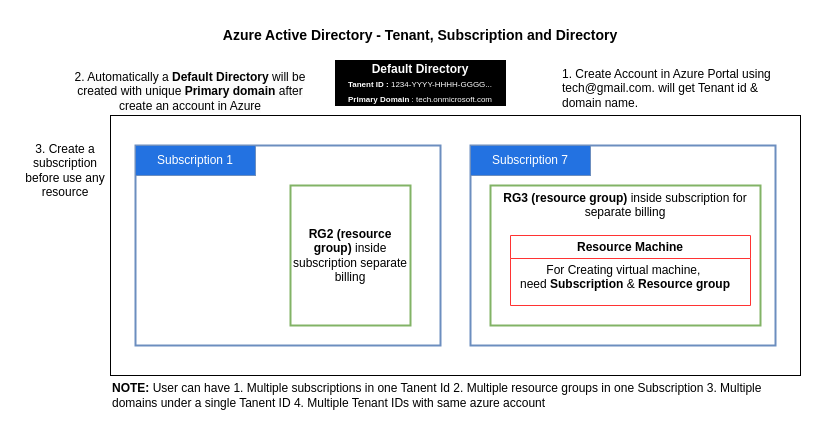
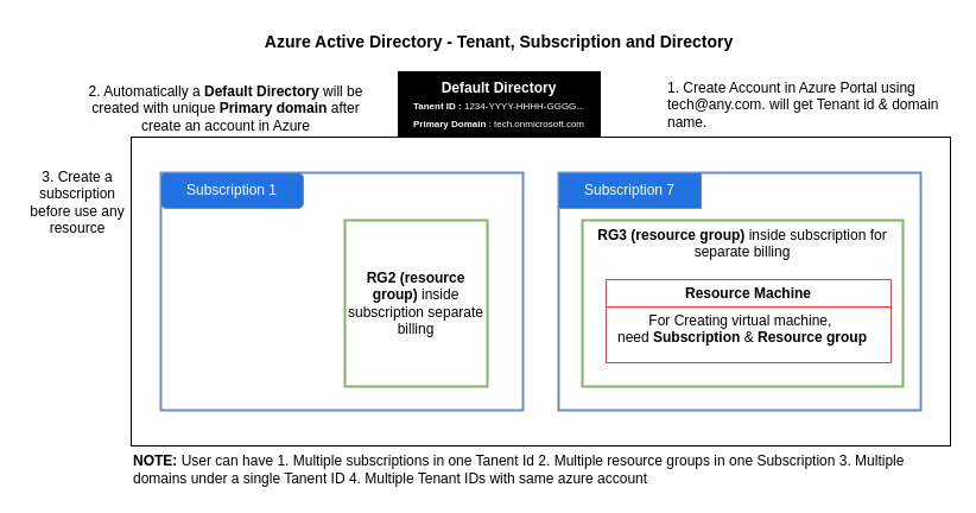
  <mxCell id="0" />
  <mxCell id="1" parent="0" />
- <mxCell id="2" value="&lt;div style=&quot;&quot;&gt;&lt;span style=&quot;background-color: transparent; color: light-dark(rgb(0, 0, 0), rgb(255, 255, 255));&quot;&gt;1. Create Account in Azure Portal&amp;nbsp;&lt;/span&gt;&lt;span style=&quot;background-color: transparent; color: light-dark(rgb(0, 0, 0), rgb(255, 255, 255));&quot;&gt;using tech@gmail.com. will get Tenant id &amp;amp; domain name.&lt;/span&gt;&lt;/div&gt;" style="text;html=1;align=left;verticalAlign=middle;whiteSpace=wrap;rounded=0;" parent="1" vertex="1"><mxGeometry x="560" y="63" width="240" height="50" as="geometry" /></mxCell>
+ <mxCell id="2" value="&lt;div style=&quot;&quot;&gt;&lt;span style=&quot;background-color: transparent; color: light-dark(rgb(0, 0, 0), rgb(255, 255, 255));&quot;&gt;1. Create Account in Azure Portal&amp;nbsp;&lt;/span&gt;&lt;span style=&quot;background-color: transparent; color: light-dark(rgb(0, 0, 0), rgb(255, 255, 255));&quot;&gt;using tech@any.com. will get Tenant id &amp;amp; domain name.&lt;/span&gt;&lt;/div&gt;" style="text;html=1;align=left;verticalAlign=middle;whiteSpace=wrap;rounded=0;" parent="1" vertex="1"><mxGeometry x="560" y="63" width="240" height="50" as="geometry" /></mxCell>
  <mxCell id="3" value="&lt;span style=&quot;color: rgb(0, 0, 0); font-family: Helvetica; font-size: 12px; font-style: normal; font-variant-ligatures: normal; font-variant-caps: normal; font-weight: 400; letter-spacing: normal; orphans: 2; text-indent: 0px; text-transform: none; widows: 2; word-spacing: 0px; -webkit-text-stroke-width: 0px; white-space: normal; background-color: rgb(251, 251, 251); text-decoration-thickness: initial; text-decoration-style: initial; text-decoration-color: initial; float: none; display: inline !important;&quot;&gt;2. Automatically a&lt;span&gt;&amp;nbsp;&lt;/span&gt;&lt;/span&gt;&lt;b style=&quot;forced-color-adjust: none; color: rgb(0, 0, 0); font-family: Helvetica; font-size: 12px; font-style: normal; font-variant-ligatures: normal; font-variant-caps: normal; letter-spacing: normal; orphans: 2; text-indent: 0px; text-transform: none; widows: 2; word-spacing: 0px; -webkit-text-stroke-width: 0px; white-space: normal; background-color: rgb(251, 251, 251); text-decoration-thickness: initial; text-decoration-style: initial; text-decoration-color: initial;&quot;&gt;Default Directory&lt;/b&gt;&lt;span style=&quot;color: rgb(0, 0, 0); font-family: Helvetica; font-size: 12px; font-style: normal; font-variant-ligatures: normal; font-variant-caps: normal; font-weight: 400; letter-spacing: normal; orphans: 2; text-indent: 0px; text-transform: none; widows: 2; word-spacing: 0px; -webkit-text-stroke-width: 0px; white-space: normal; background-color: rgb(251, 251, 251); text-decoration-thickness: initial; text-decoration-style: initial; text-decoration-color: initial; float: none; display: inline !important;&quot;&gt;&lt;span&gt;&amp;nbsp;&lt;/span&gt;will be created with unique&amp;nbsp;&lt;b style=&quot;color: rgb(0, 0, 0); background-color: rgb(251, 251, 251);&quot;&gt;Primary domain&lt;/b&gt;&amp;nbsp;after create an account in Azure&lt;/span&gt;" style="text;whiteSpace=wrap;html=1;align=center;" parent="1" vertex="1"><mxGeometry x="60" y="63" width="260" height="40" as="geometry" /></mxCell>
  <mxCell id="4" value="" style="rounded=0;whiteSpace=wrap;html=1;fillColor=none;strokeWidth=1;" parent="1" vertex="1"><mxGeometry x="110" y="115" width="690" height="260" as="geometry" /></mxCell>
- <mxCell id="5" value="&lt;b&gt;&lt;font style=&quot;color: rgb(255, 255, 255);&quot;&gt;Default Directory&lt;/font&gt;&lt;/b&gt;&lt;div&gt;&lt;font style=&quot;color: rgb(255, 255, 255);&quot;&gt;&lt;font style=&quot;font-size: 8px;&quot;&gt;&lt;b&gt;Tanent ID :&amp;nbsp;&lt;/b&gt;&lt;/font&gt;&lt;span style=&quot;background-color: transparent; font-family: var(--ff-mono); font-style: inherit; font-variant-ligatures: inherit; font-variant-caps: inherit; font-weight: inherit; white-space: inherit; text-align: left;&quot;&gt;&lt;font style=&quot;font-size: 8px;&quot;&gt;1234-YYYY-HHHH-GGGG...&lt;/font&gt;&lt;/span&gt;&lt;/font&gt;&lt;/div&gt;&lt;div&gt;&lt;font style=&quot;color: rgb(255, 255, 255);&quot;&gt;&lt;span style=&quot;background-color: transparent; font-family: var(--ff-mono); font-style: inherit; font-variant-ligatures: inherit; font-variant-caps: inherit; white-space: inherit; text-align: left;&quot;&gt;&lt;font style=&quot;font-size: 8px;&quot;&gt;&lt;b&gt;Primary Domain &lt;/b&gt;&lt;span style=&quot;font-weight: inherit;&quot;&gt;: tech.&lt;/span&gt;&lt;/font&gt;&lt;/span&gt;&lt;/font&gt;&lt;span style=&quot;background-color: transparent; font-size: 8px;&quot;&gt;&lt;font color=&quot;#ffffff&quot;&gt;onmicrosoft.com&lt;/font&gt;&lt;/span&gt;&lt;/div&gt;" style="rounded=0;whiteSpace=wrap;html=1;fillColor=#000000;strokeColor=#000000;" parent="1" vertex="1"><mxGeometry x="335" y="60" width="170" height="45" as="geometry" /></mxCell>
+ <mxCell id="5" value="&lt;b&gt;&lt;font style=&quot;color: rgb(255, 255, 255);&quot;&gt;Default Directory&lt;/font&gt;&lt;/b&gt;&lt;div&gt;&lt;font style=&quot;color: rgb(255, 255, 255);&quot;&gt;&lt;font style=&quot;font-size: 8px;&quot;&gt;&lt;b&gt;Tanent ID :&amp;nbsp;&lt;/b&gt;&lt;/font&gt;&lt;span style=&quot;background-color: transparent; font-family: var(--ff-mono); font-style: inherit; font-variant-ligatures: inherit; font-variant-caps: inherit; font-weight: inherit; white-space: inherit; text-align: left;&quot;&gt;&lt;font style=&quot;font-size: 8px;&quot;&gt;1234-YYYY-HHHH-GGGG...&lt;/font&gt;&lt;/span&gt;&lt;/font&gt;&lt;/div&gt;&lt;div&gt;&lt;font style=&quot;color: rgb(255, 255, 255);&quot;&gt;&lt;span style=&quot;background-color: transparent; font-family: var(--ff-mono); font-style: inherit; font-variant-ligatures: inherit; font-variant-caps: inherit; white-space: inherit; text-align: left;&quot;&gt;&lt;font style=&quot;font-size: 8px;&quot;&gt;&lt;b&gt;Primary Domain &lt;/b&gt;&lt;span style=&quot;font-weight: inherit;&quot;&gt;: tech.&lt;/span&gt;&lt;/font&gt;&lt;/span&gt;&lt;/font&gt;&lt;span style=&quot;background-color: transparent; font-size: 8px;&quot;&gt;&lt;font color=&quot;#ffffff&quot;&gt;onmicrosoft.com&lt;/font&gt;&lt;/span&gt;&lt;/div&gt;" style="rounded=0;whiteSpace=wrap;html=1;fillColor=#000000;strokeColor=#000000;" parent="1" vertex="1"><mxGeometry x="335" y="60" width="170" height="55" as="geometry" /></mxCell>
  <mxCell id="6" value="3. Create a subscription before use any resource" style="text;html=1;align=center;verticalAlign=middle;whiteSpace=wrap;rounded=0;" parent="1" vertex="1"><mxGeometry x="20" y="140" width="90" height="60" as="geometry" /></mxCell>
  <mxCell id="7" value="&lt;b&gt;&lt;font style=&quot;font-size: 14px;&quot;&gt;Azure Active Directory - Tenant, Subscription and Directory&lt;/font&gt;&lt;/b&gt;" style="text;html=1;align=center;verticalAlign=middle;whiteSpace=wrap;rounded=0;" parent="1" vertex="1"><mxGeometry x="220" y="20" width="400" height="30" as="geometry" /></mxCell>
  <mxCell id="8" value="" style="rounded=0;whiteSpace=wrap;html=1;fillColor=none;strokeColor=#6c8ebf;strokeWidth=2;" parent="1" vertex="1"><mxGeometry x="135" y="145" width="305" height="200" as="geometry" /></mxCell>
- <mxCell id="9" value="&lt;font style=&quot;color: rgb(255, 255, 255);&quot;&gt;Subscription 1&lt;/font&gt;" style="rounded=0;whiteSpace=wrap;html=1;fillColor=light-dark(#2372e1, #1d293b);strokeColor=#6c8ebf;" parent="1" vertex="1"><mxGeometry x="135" y="145" width="120" height="30" as="geometry" /></mxCell>
+ <mxCell id="9" value="&lt;font style=&quot;color: rgb(255, 255, 255);&quot;&gt;Subscription 1&lt;/font&gt;" style="whiteSpace=wrap;html=1;fillColor=light-dark(#2372e1, #1d293b);strokeColor=#6c8ebf;rounded=1;" parent="1" vertex="1"><mxGeometry x="135" y="145" width="120" height="30" as="geometry" /></mxCell>
  <mxCell id="10" value="&lt;b&gt;RG2 (resource group)&lt;/b&gt; inside subscription separate billing" style="rounded=0;whiteSpace=wrap;html=1;fillColor=none;strokeColor=#82b366;strokeWidth=2;" parent="1" vertex="1"><mxGeometry x="290" y="185" width="120" height="140" as="geometry" /></mxCell>
  <mxCell id="11" value="" style="rounded=0;whiteSpace=wrap;html=1;fillColor=none;strokeColor=#6c8ebf;strokeWidth=2;" parent="1" vertex="1"><mxGeometry x="470" y="145" width="305" height="200" as="geometry" /></mxCell>
  <mxCell id="12" value="&lt;font style=&quot;color: rgb(255, 255, 255);&quot;&gt;Subscription 7&lt;/font&gt;" style="rounded=0;whiteSpace=wrap;html=1;fillColor=light-dark(#2372e1, #1d293b);strokeColor=#6c8ebf;" parent="1" vertex="1"><mxGeometry x="470" y="145" width="120" height="30" as="geometry" /></mxCell>
  <mxCell id="13" value="&lt;div&gt;&lt;b&gt;RG3 (resource group)&lt;/b&gt; inside subscription for separate billing&lt;/div&gt;&lt;div&gt;&lt;br&gt;&lt;/div&gt;&lt;div&gt;&lt;br&gt;&lt;/div&gt;&lt;div&gt;&lt;br&gt;&lt;/div&gt;&lt;div&gt;&lt;font style=&quot;font-size: 12px;&quot;&gt;For Creating virtual machine,&amp;nbsp;&lt;/font&gt;&lt;/div&gt;&lt;div&gt;&lt;font style=&quot;font-size: 12px;&quot;&gt;need &lt;b&gt;Subscription &lt;/b&gt;&amp;amp; &lt;b&gt;Resource group&lt;/b&gt;&lt;/font&gt;&lt;/div&gt;&lt;div&gt;&lt;br&gt;&lt;/div&gt;&lt;div&gt;&lt;br&gt;&lt;/div&gt;" style="rounded=0;whiteSpace=wrap;html=1;fillColor=none;strokeColor=#82b366;strokeWidth=2;" parent="1" vertex="1"><mxGeometry x="490" y="185" width="270" height="140" as="geometry" /></mxCell>
  <mxCell id="14" value="Resource Machine" style="swimlane;whiteSpace=wrap;html=1;strokeColor=#FF3333;" parent="1" vertex="1"><mxGeometry x="510" y="235" width="240" height="70" as="geometry" /></mxCell>
  <mxCell id="15" value="&lt;b&gt;NOTE:&lt;/b&gt; User can have 1. Multiple subscriptions in one Tanent Id 2. Multiple resource groups in one Subscription 3. Multiple domains under a single Tanent ID 4. Multiple Tenant IDs with same azure account" style="text;html=1;align=left;verticalAlign=middle;whiteSpace=wrap;rounded=0;" parent="1" vertex="1"><mxGeometry x="110" y="380" width="690" height="30" as="geometry" /></mxCell>
